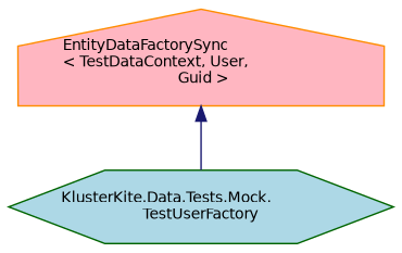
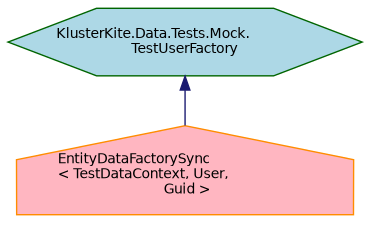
  digraph {
    node [fontname=Helvetica fontsize=10 style=filled]
    n1 [color=darkgreen fillcolor=lightblue fontcolor=black height=0.2 label="KlusterKite.Data.Tests.Mock.\lTestUserFactory" shape=hexagon width=0.4]
    n2 [color=darkorange fillcolor=lightpink height=0.2 label="EntityDataFactorySync\l\< TestDataContext, User,\l Guid \>" shape=house width=0.4]
-   n2 -> n1 [color=midnightblue dir=back fontname=Helvetica fontsize=10 labelfontname=Helvetica labelfontsize=10 style=solid]
+   n1 -> n2 [color=midnightblue dir=back fontname=Helvetica fontsize=10 labelfontname=Helvetica labelfontsize=10 style=solid]
  }
